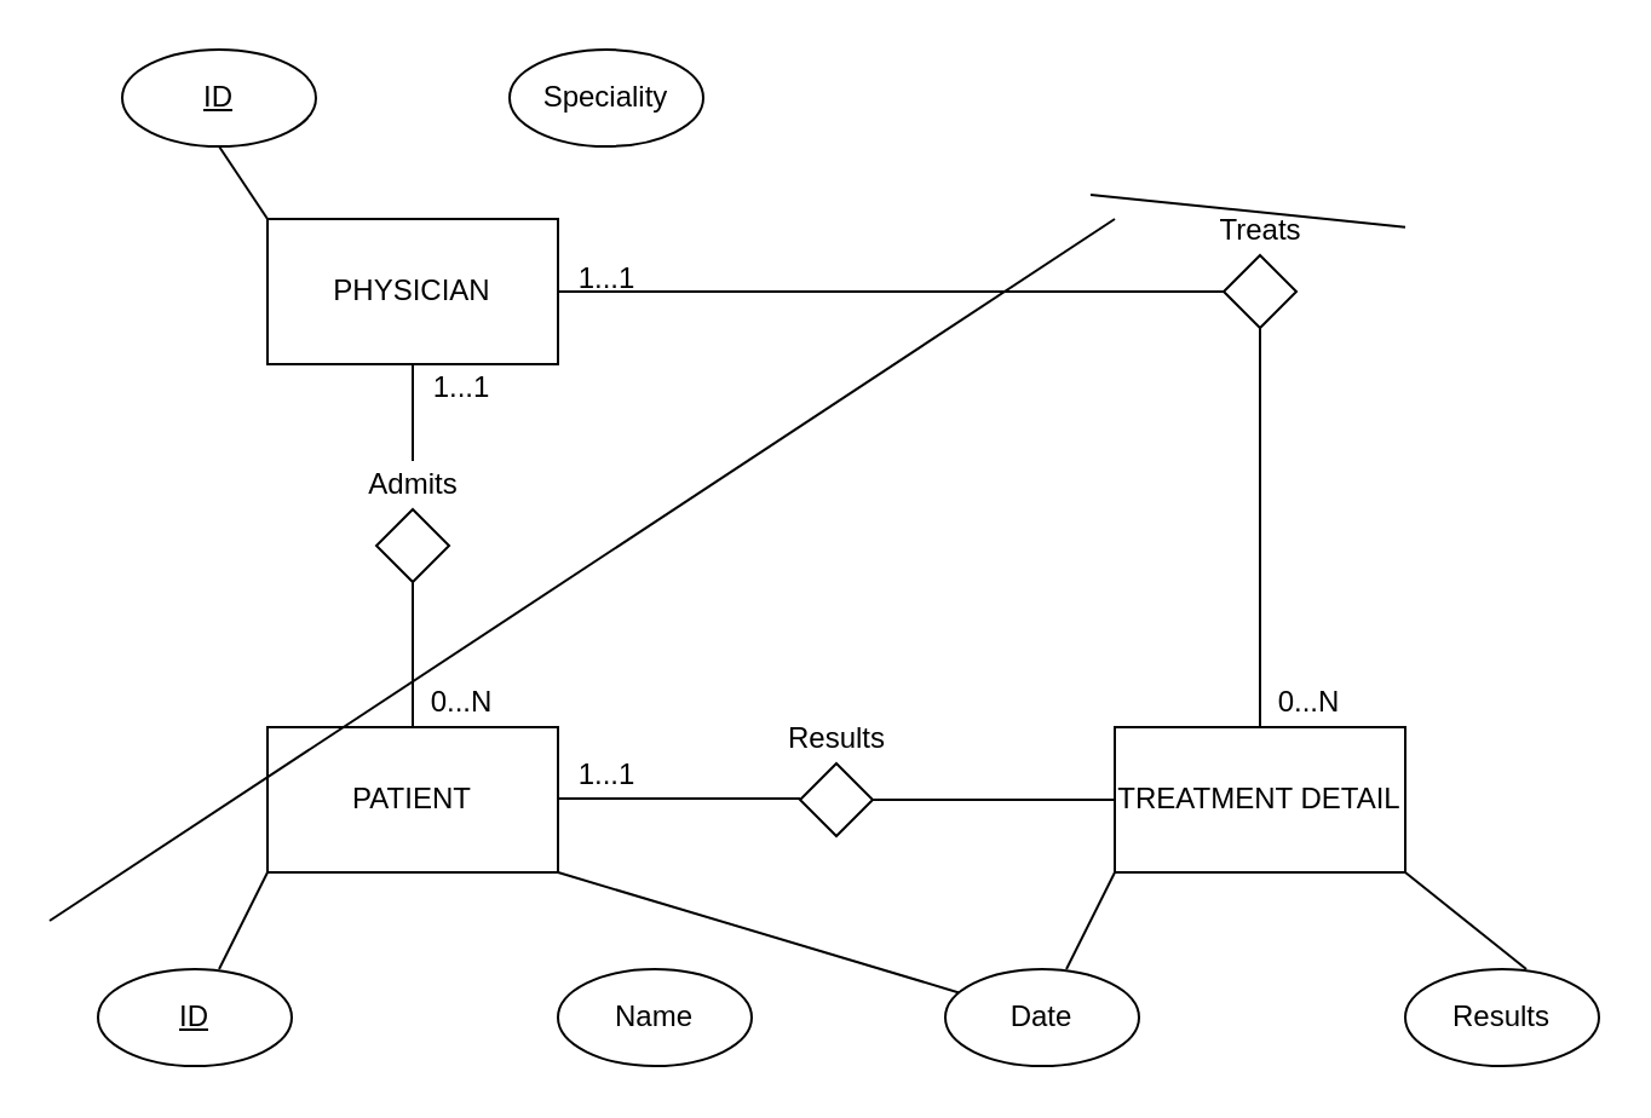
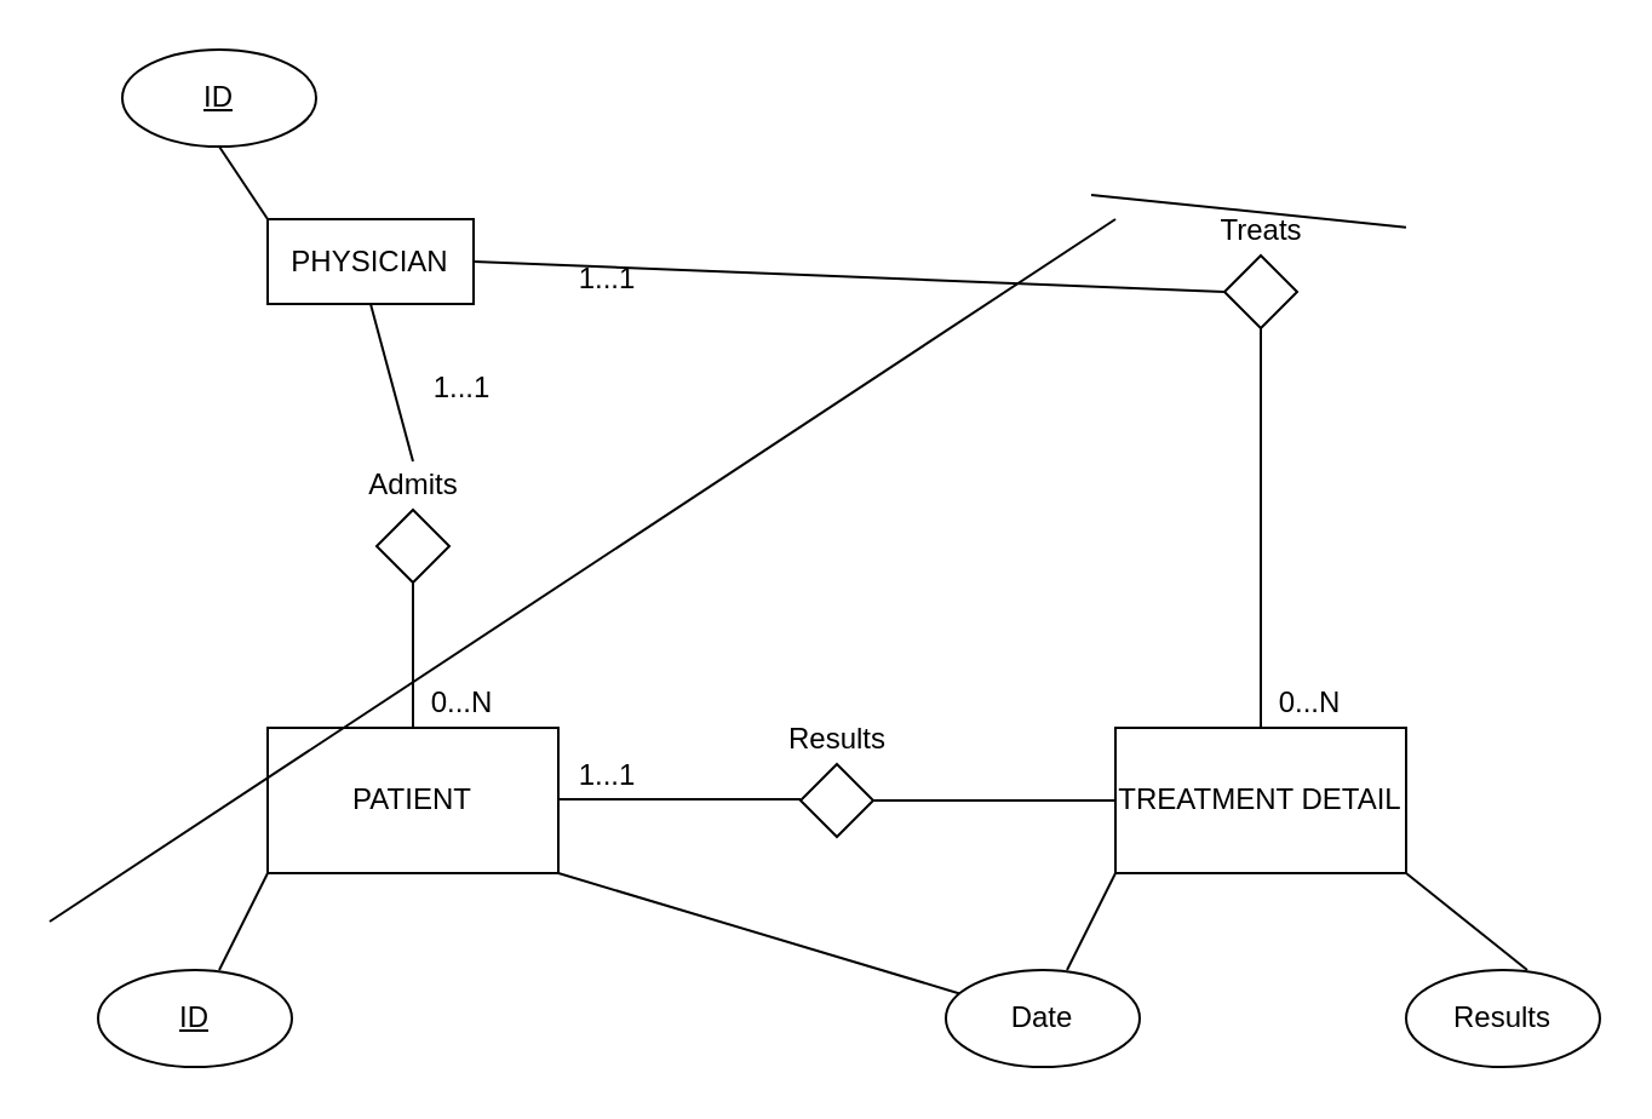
  <mxCell id="0" />
  <mxCell id="1" parent="0" />
  <mxCell id="2" value="" style="rhombus;whiteSpace=wrap;html=1;" parent="1" vertex="1"><mxGeometry as="geometry" x="155" y="210" width="30" height="30" /></mxCell>
- <mxCell id="3" value="PHYSICIAN" style="rounded=0;whiteSpace=wrap;html=1;" parent="1" vertex="1"><mxGeometry as="geometry" x="110" y="90" width="120" height="60" /></mxCell>
+ <mxCell id="3" value="PHYSICIAN" style="rounded=0;whiteSpace=wrap;html=1;" parent="1" vertex="1"><mxGeometry x="110" y="90" as="geometry" width="85" height="35" /></mxCell>
  <mxCell id="4" value="PATIENT" style="rounded=0;whiteSpace=wrap;html=1;" parent="1" vertex="1"><mxGeometry as="geometry" x="110" y="300" width="120" height="60" /></mxCell>
  <mxCell id="5" value="TREATMENT DETAIL" style="rounded=0;whiteSpace=wrap;html=1;" parent="1" vertex="1"><mxGeometry as="geometry" x="460" y="300" width="120" height="60" /></mxCell>
  <mxCell id="6" value="" style="endArrow=none;html=1;entryX=0.5;entryY=1;entryDx=0;entryDy=0;exitX=0;exitY=0;exitDx=0;exitDy=0;" parent="1" edge="1"><mxGeometry as="geometry" width="50" height="50" relative="1"><mxPoint as="sourcePoint" x="460" y="90" /><mxPoint as="targetPoint" x="20" y="380" /></mxGeometry></mxCell>
  <mxCell id="7" value="" style="endArrow=none;html=1;entryX=0.5;entryY=1;entryDx=0;entryDy=0;" parent="1" edge="1"><mxGeometry as="geometry" width="50" height="50" relative="1"><mxPoint as="sourcePoint" x="580" y="93.333" /><mxPoint as="targetPoint" x="450" y="80" /></mxGeometry></mxCell>
  <mxCell id="8" value="&lt;u&gt;ID&lt;/u&gt;" style="ellipse;whiteSpace=wrap;html=1;" parent="1" vertex="1"><mxGeometry as="geometry" x="40" y="400" width="80" height="40" /></mxCell>
  <mxCell id="9" value="" style="endArrow=none;html=1;entryX=0.625;entryY=0;entryDx=0;entryDy=0;exitX=0;exitY=1;exitDx=0;exitDy=0;entryPerimeter=0;" target="8" parent="1" source="4" edge="1"><mxGeometry as="geometry" width="50" height="50" relative="1"><mxPoint as="sourcePoint" x="40" y="360" /><mxPoint as="targetPoint" x="-340" y="740" /></mxGeometry></mxCell>
- <mxCell id="10" value="Name" style="ellipse;whiteSpace=wrap;html=1;" parent="1" vertex="1"><mxGeometry as="geometry" x="230" y="400" width="80" height="40" /></mxCell>
  <mxCell id="11" value="" style="endArrow=none;html=1;exitX=1;exitY=1;exitDx=0;exitDy=0;" target="28" parent="1" source="4" edge="1"><mxGeometry as="geometry" width="50" height="50" relative="1"><mxPoint as="sourcePoint" x="300" y="360" /><mxPoint as="targetPoint" x="-150" y="740" /></mxGeometry></mxCell>
  <mxCell id="12" value="&lt;u&gt;ID&lt;/u&gt;" style="ellipse;whiteSpace=wrap;html=1;" parent="1" vertex="1"><mxGeometry as="geometry" x="50" y="20" width="80" height="40" /></mxCell>
  <mxCell id="13" value="" style="endArrow=none;html=1;exitX=0;exitY=0;exitDx=0;exitDy=0;entryX=0.5;entryY=1;entryDx=0;entryDy=0;" target="12" parent="1" source="3" edge="1"><mxGeometry as="geometry" width="50" height="50" relative="1"><mxPoint as="sourcePoint" x="200" y="-20" /><mxPoint as="targetPoint" x="170" y="60" /></mxGeometry></mxCell>
  <mxCell id="14" value="" style="endArrow=none;html=1;entryX=0.5;entryY=1;entryDx=0;entryDy=0;exitX=0.5;exitY=0;exitDx=0;exitDy=0;" target="2" parent="1" source="4" edge="1"><mxGeometry as="geometry" width="50" height="50" relative="1"><mxPoint as="sourcePoint" x="40" y="540" /><mxPoint as="targetPoint" x="90" y="490" /></mxGeometry></mxCell>
  <mxCell id="15" value="" style="endArrow=none;html=1;entryX=0.5;entryY=0;entryDx=0;entryDy=0;exitX=0.5;exitY=1;exitDx=0;exitDy=0;" target="2" parent="1" source="16" edge="1"><mxGeometry as="geometry" width="50" height="50" relative="1"><mxPoint as="sourcePoint" x="180" y="310" /><mxPoint as="targetPoint" x="180" y="250" /></mxGeometry></mxCell>
  <mxCell id="16" value="Admits" style="text;html=1;align=center;verticalAlign=middle;resizable=0;points=[];autosize=1;" parent="1" vertex="1"><mxGeometry as="geometry" x="145" y="190" width="50" height="20" /></mxCell>
  <mxCell id="17" value="" style="endArrow=none;html=1;entryX=0.5;entryY=0;entryDx=0;entryDy=0;exitX=0.5;exitY=1;exitDx=0;exitDy=0;" target="16" parent="1" source="3" edge="1"><mxGeometry as="geometry" width="50" height="50" relative="1"><mxPoint as="sourcePoint" x="170" y="150" /><mxPoint as="targetPoint" x="170" y="210" /></mxGeometry></mxCell>
  <mxCell id="18" value="0...N" style="text;html=1;align=center;verticalAlign=middle;resizable=0;points=[];autosize=1;" parent="1" vertex="1"><mxGeometry as="geometry" x="170" y="280" width="40" height="20" /></mxCell>
  <mxCell id="19" value="1...1" style="text;html=1;align=center;verticalAlign=middle;resizable=0;points=[];autosize=1;" parent="1" vertex="1"><mxGeometry as="geometry" x="170" y="150" width="40" height="20" /></mxCell>
  <mxCell id="20" value="" style="rhombus;whiteSpace=wrap;html=1;" parent="1" vertex="1"><mxGeometry as="geometry" x="330" y="315" width="30" height="30" /></mxCell>
  <mxCell id="21" value="" style="endArrow=none;html=1;exitX=0;exitY=0.5;exitDx=0;exitDy=0;entryX=1;entryY=0.5;entryDx=0;entryDy=0;" target="20" parent="1" source="5" edge="1"><mxGeometry as="geometry" width="50" height="50" relative="1"><mxPoint as="sourcePoint" x="360" y="390" /><mxPoint as="targetPoint" x="450" y="250" /></mxGeometry></mxCell>
  <mxCell id="22" value="Results" style="text;html=1;align=center;verticalAlign=middle;resizable=0;points=[];autosize=1;" parent="1" vertex="1"><mxGeometry as="geometry" x="315" y="295" width="60" height="20" /></mxCell>
  <mxCell id="23" value="" style="endArrow=none;html=1;exitX=0;exitY=0.5;exitDx=0;exitDy=0;entryX=1;entryY=0.5;entryDx=0;entryDy=0;" parent="1" edge="1"><mxGeometry as="geometry" width="50" height="50" relative="1"><mxPoint as="sourcePoint" x="330" y="329.5" /><mxPoint as="targetPoint" x="230" y="329.5" /></mxGeometry></mxCell>
  <mxCell id="24" value="1...1" style="text;html=1;align=center;verticalAlign=middle;resizable=0;points=[];autosize=1;" parent="1" vertex="1"><mxGeometry as="geometry" x="230" y="310" width="40" height="20" /></mxCell>
- <mxCell id="25" value="Speciality" style="ellipse;whiteSpace=wrap;html=1;" parent="1" vertex="1"><mxGeometry as="geometry" x="210" y="20" width="80" height="40" /></mxCell>
  <mxCell id="26" value="Results" style="ellipse;whiteSpace=wrap;html=1;" parent="1" vertex="1"><mxGeometry as="geometry" x="580" y="400" width="80" height="40" /></mxCell>
  <mxCell id="27" value="" style="endArrow=none;html=1;entryX=0.625;entryY=0;entryDx=0;entryDy=0;exitX=1;exitY=1;exitDx=0;exitDy=0;entryPerimeter=0;" target="26" parent="1" edge="1"><mxGeometry as="geometry" width="50" height="50" relative="1"><mxPoint as="sourcePoint" x="580" y="360" /><mxPoint as="targetPoint" x="200" y="740" /></mxGeometry></mxCell>
  <mxCell id="28" value="Date" style="ellipse;whiteSpace=wrap;html=1;" parent="1" vertex="1"><mxGeometry as="geometry" x="390" y="400" width="80" height="40" /></mxCell>
  <mxCell id="29" value="" style="endArrow=none;html=1;entryX=0.625;entryY=0;entryDx=0;entryDy=0;exitX=0;exitY=1;exitDx=0;exitDy=0;entryPerimeter=0;" target="28" parent="1" edge="1"><mxGeometry as="geometry" width="50" height="50" relative="1"><mxPoint as="sourcePoint" x="460" y="360" /><mxPoint as="targetPoint" x="10" y="740" /></mxGeometry></mxCell>
  <mxCell id="30" value="" style="endArrow=none;html=1;exitX=0;exitY=0;exitDx=0;exitDy=0;entryX=0.5;entryY=1;entryDx=0;entryDy=0;" target="31" parent="1" edge="1"><mxGeometry as="geometry" width="50" height="50" relative="1"><mxPoint as="sourcePoint" x="520" y="300" /><mxPoint as="targetPoint" x="500" y="470" /></mxGeometry></mxCell>
  <mxCell id="31" value="" style="rhombus;whiteSpace=wrap;html=1;" parent="1" vertex="1"><mxGeometry as="geometry" x="505" y="105" width="30" height="30" /></mxCell>
  <mxCell id="32" value="" style="endArrow=none;html=1;entryX=1;entryY=0.5;entryDx=0;entryDy=0;exitX=0;exitY=0.5;exitDx=0;exitDy=0;" target="3" parent="1" source="31" edge="1"><mxGeometry as="geometry" width="50" height="50" relative="1"><mxPoint as="sourcePoint" x="500" y="120" /><mxPoint as="targetPoint" x="520" y="150" /></mxGeometry></mxCell>
  <mxCell id="33" value="1...1" style="text;html=1;align=center;verticalAlign=middle;resizable=0;points=[];autosize=1;" parent="1" vertex="1"><mxGeometry as="geometry" x="230" y="105" width="40" height="20" /></mxCell>
  <mxCell id="34" value="0...N" style="text;html=1;align=center;verticalAlign=middle;resizable=0;points=[];autosize=1;" parent="1" vertex="1"><mxGeometry as="geometry" x="520" y="280" width="40" height="20" /></mxCell>
  <mxCell id="35" value="Treats" style="text;html=1;align=center;verticalAlign=middle;resizable=0;points=[];autosize=1;" parent="1" vertex="1"><mxGeometry as="geometry" x="495" y="85" width="50" height="20" /></mxCell>
